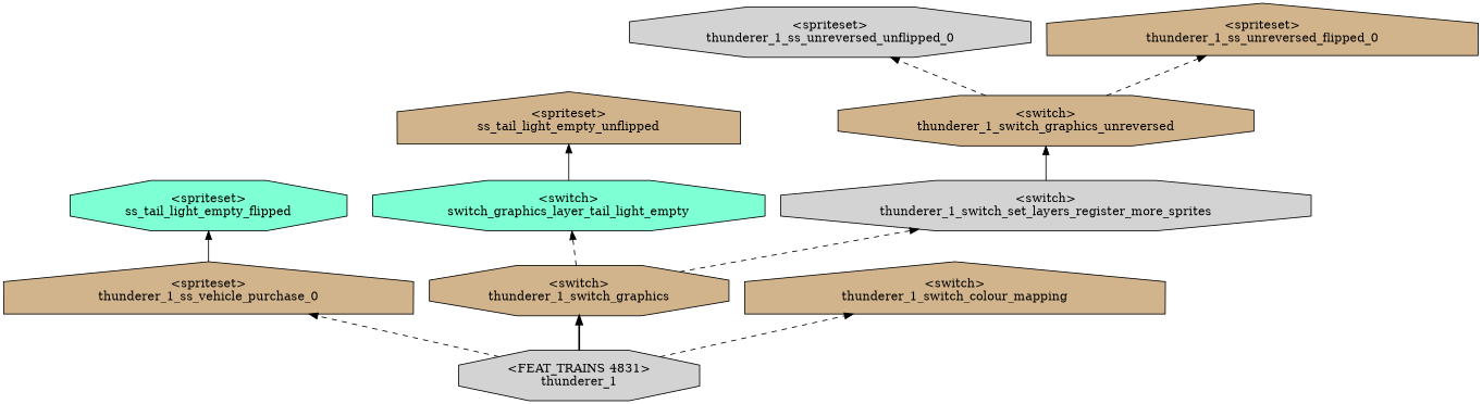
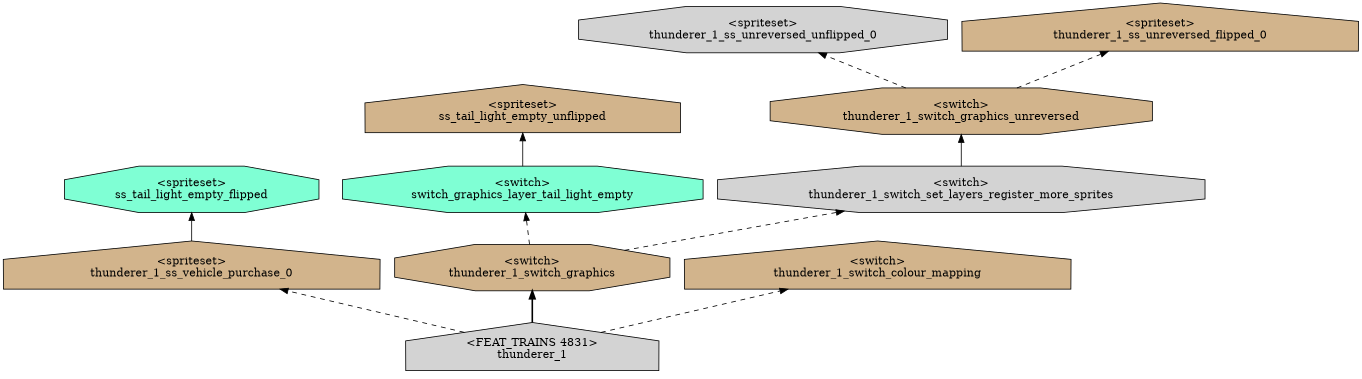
  digraph {
    rankdir=BT
    node [fillcolor=tan shape=octagon style=filled]
    edge [style=dashed]
    n1 [label="<spriteset>\nss_tail_light_empty_unflipped" shape=house]
    n2 [fillcolor=aquamarine label="<spriteset>\nss_tail_light_empty_flipped"]
    n3 [fillcolor=aquamarine label="<switch>\nswitch_graphics_layer_tail_light_empty"]
    n4 [fillcolor=lightgrey label="<spriteset>\nthunderer_1_ss_unreversed_unflipped_0"]
    n5 [label="<spriteset>\nthunderer_1_ss_unreversed_flipped_0" shape=house]
    n6 [label="<switch>\nthunderer_1_switch_graphics_unreversed"]
    n7 [label="<spriteset>\nthunderer_1_ss_vehicle_purchase_0" shape=house]
    n8 [fillcolor=lightgrey label="<switch>\nthunderer_1_switch_set_layers_register_more_sprites"]
    n9 [label="<switch>\nthunderer_1_switch_graphics"]
    n10 [label="<switch>\nthunderer_1_switch_colour_mapping" shape=house]
-   n11 [fillcolor=lightgrey label="<FEAT_TRAINS 4831>\nthunderer_1"]
+   n11 [fillcolor=lightgrey label="<FEAT_TRAINS 4831>\nthunderer_1" shape=house]
    n3 -> n1 [style=solid]
    n6 -> n4
    n6 -> n5
    n7 -> n2 [style=solid]
    n8 -> n6 [style=solid]
    n9 -> n3
    n9 -> n8
    n11 -> n7
    n11 -> n9 [style=bold]
    n11 -> n10
  }
